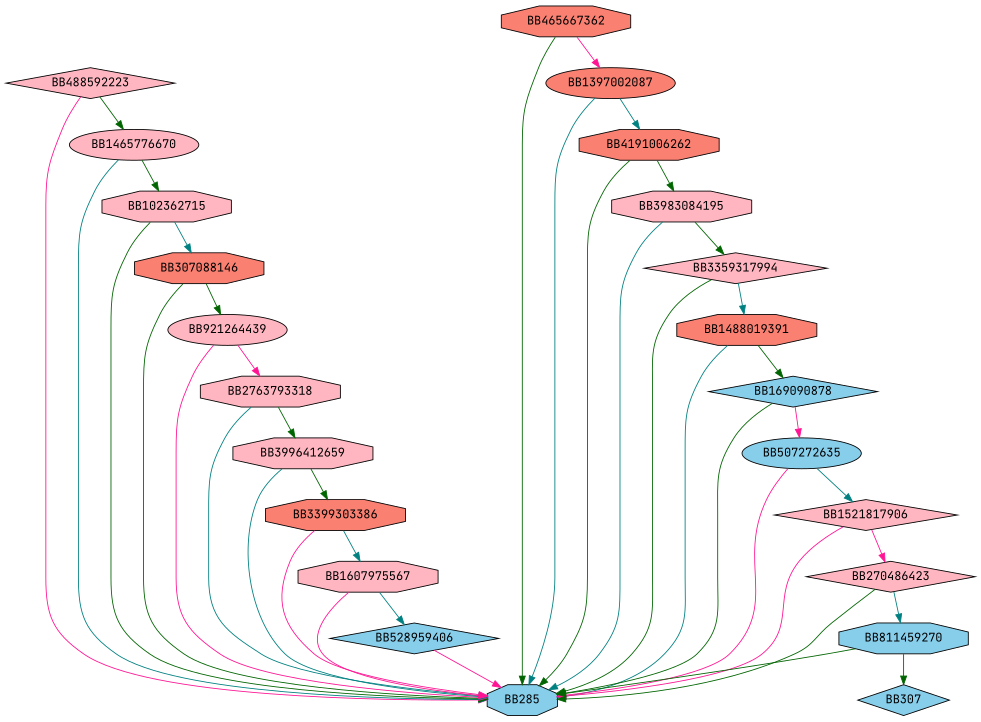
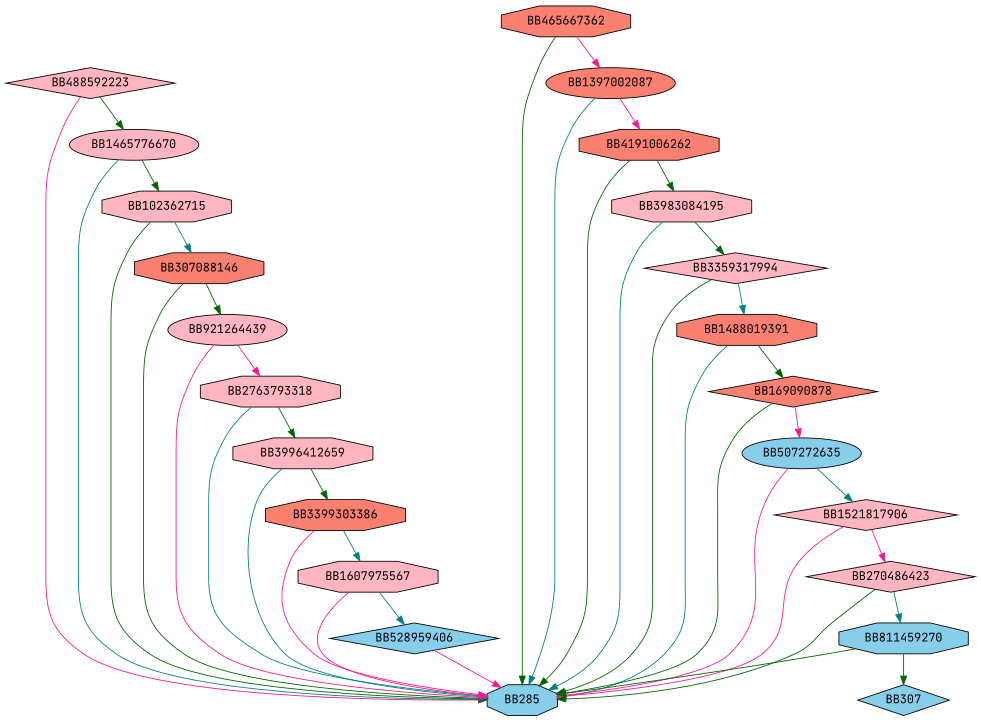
  digraph {
    fontname="JetBrains Mono"
    node [fillcolor=lightpink fontname="JetBrains Mono" shape=octagon style=filled]
    edge [color=darkgreen fontname="JetBrains Mono"]
    BB488592223 [shape=diamond]
    BB285 [fillcolor=skyblue]
    BB1465776670 [shape=ellipse]
    BB102362715
    BB307088146 [fillcolor=salmon]
    BB921264439 [shape=ellipse]
    BB2763793318
    BB3996412659
    BB3399303386 [fillcolor=salmon]
    BB1607975567
    BB528959406 [fillcolor=skyblue shape=diamond]
    BB465667362 [fillcolor=salmon]
    BB1397002087 [fillcolor=salmon shape=ellipse]
    BB4191006262 [fillcolor=salmon]
    BB3983084195
    BB3359317994 [shape=diamond]
    BB1488019391 [fillcolor=salmon]
-   BB169090878 [fillcolor=skyblue shape=diamond]
+   BB169090878 [fillcolor=salmon shape=diamond]
    BB507272635 [fillcolor=skyblue shape=ellipse]
    BB1521817906 [shape=diamond]
    BB270486423 [shape=diamond]
    BB811459270 [fillcolor=skyblue]
    BB307 [fillcolor=skyblue shape=diamond]
    BB488592223 -> BB285 [color=deeppink]
    BB488592223 -> BB1465776670
    BB1465776670 -> BB285 [color=teal]
    BB1465776670 -> BB102362715
    BB102362715 -> BB285
    BB102362715 -> BB307088146 [color=teal]
    BB307088146 -> BB285
    BB307088146 -> BB921264439
    BB921264439 -> BB285 [color=deeppink]
    BB921264439 -> BB2763793318 [color=deeppink]
    BB2763793318 -> BB285 [color=teal]
    BB2763793318 -> BB3996412659
    BB3996412659 -> BB285 [color=teal]
    BB3996412659 -> BB3399303386
    BB3399303386 -> BB285 [color=deeppink]
    BB3399303386 -> BB1607975567 [color=teal]
    BB1607975567 -> BB285 [color=deeppink]
    BB1607975567 -> BB528959406 [color=teal]
    BB528959406 -> BB285 [color=deeppink]
    BB465667362 -> BB285
    BB465667362 -> BB1397002087 [color=deeppink]
    BB1397002087 -> BB285 [color=teal]
-   BB1397002087 -> BB4191006262 [color=teal]
+   BB1397002087 -> BB4191006262 [color=deeppink]
    BB4191006262 -> BB285
    BB4191006262 -> BB3983084195
    BB3983084195 -> BB285 [color=teal]
    BB3983084195 -> BB3359317994
    BB3359317994 -> BB285
    BB3359317994 -> BB1488019391 [color=teal]
    BB1488019391 -> BB285 [color=teal]
    BB1488019391 -> BB169090878
    BB169090878 -> BB285
    BB169090878 -> BB507272635 [color=deeppink]
    BB507272635 -> BB285 [color=deeppink]
    BB507272635 -> BB1521817906 [color=teal]
    BB1521817906 -> BB285 [color=deeppink]
    BB1521817906 -> BB270486423 [color=deeppink]
    BB270486423 -> BB285
    BB270486423 -> BB811459270 [color=teal]
    BB811459270 -> BB285
    BB811459270 -> BB307
  }
